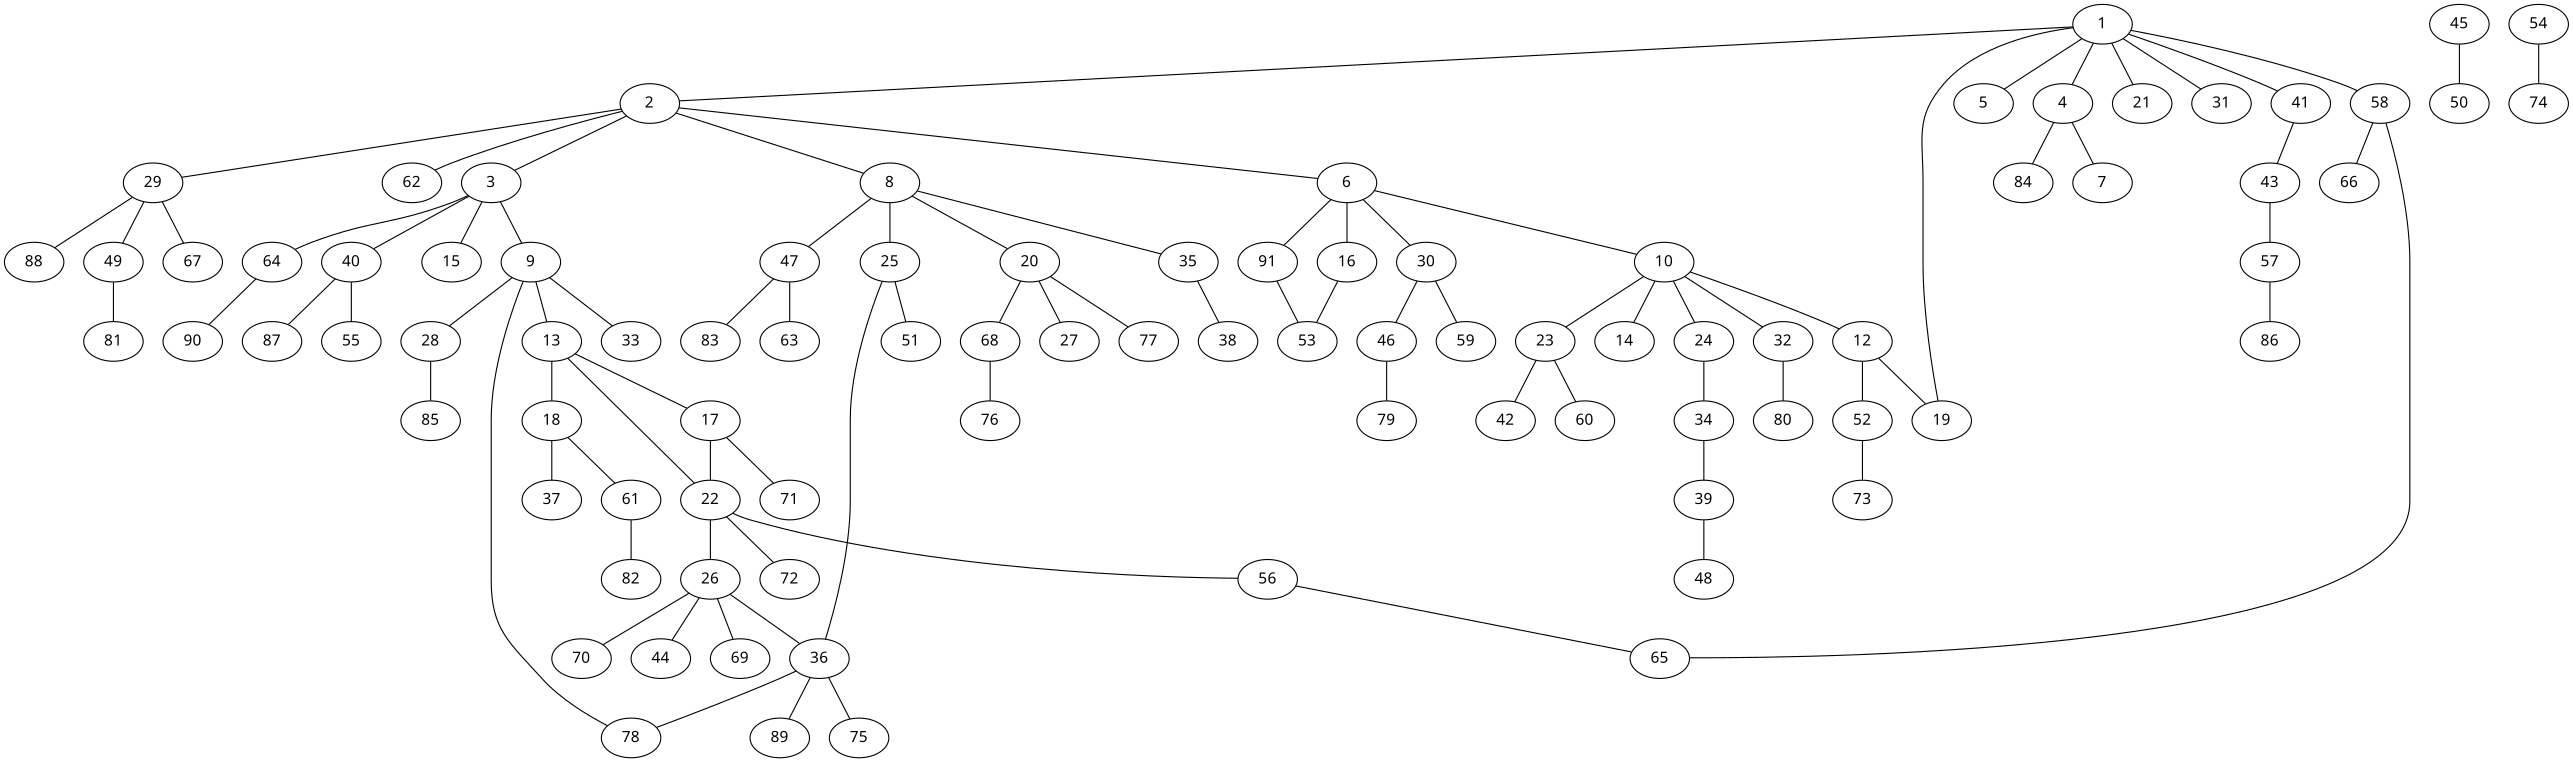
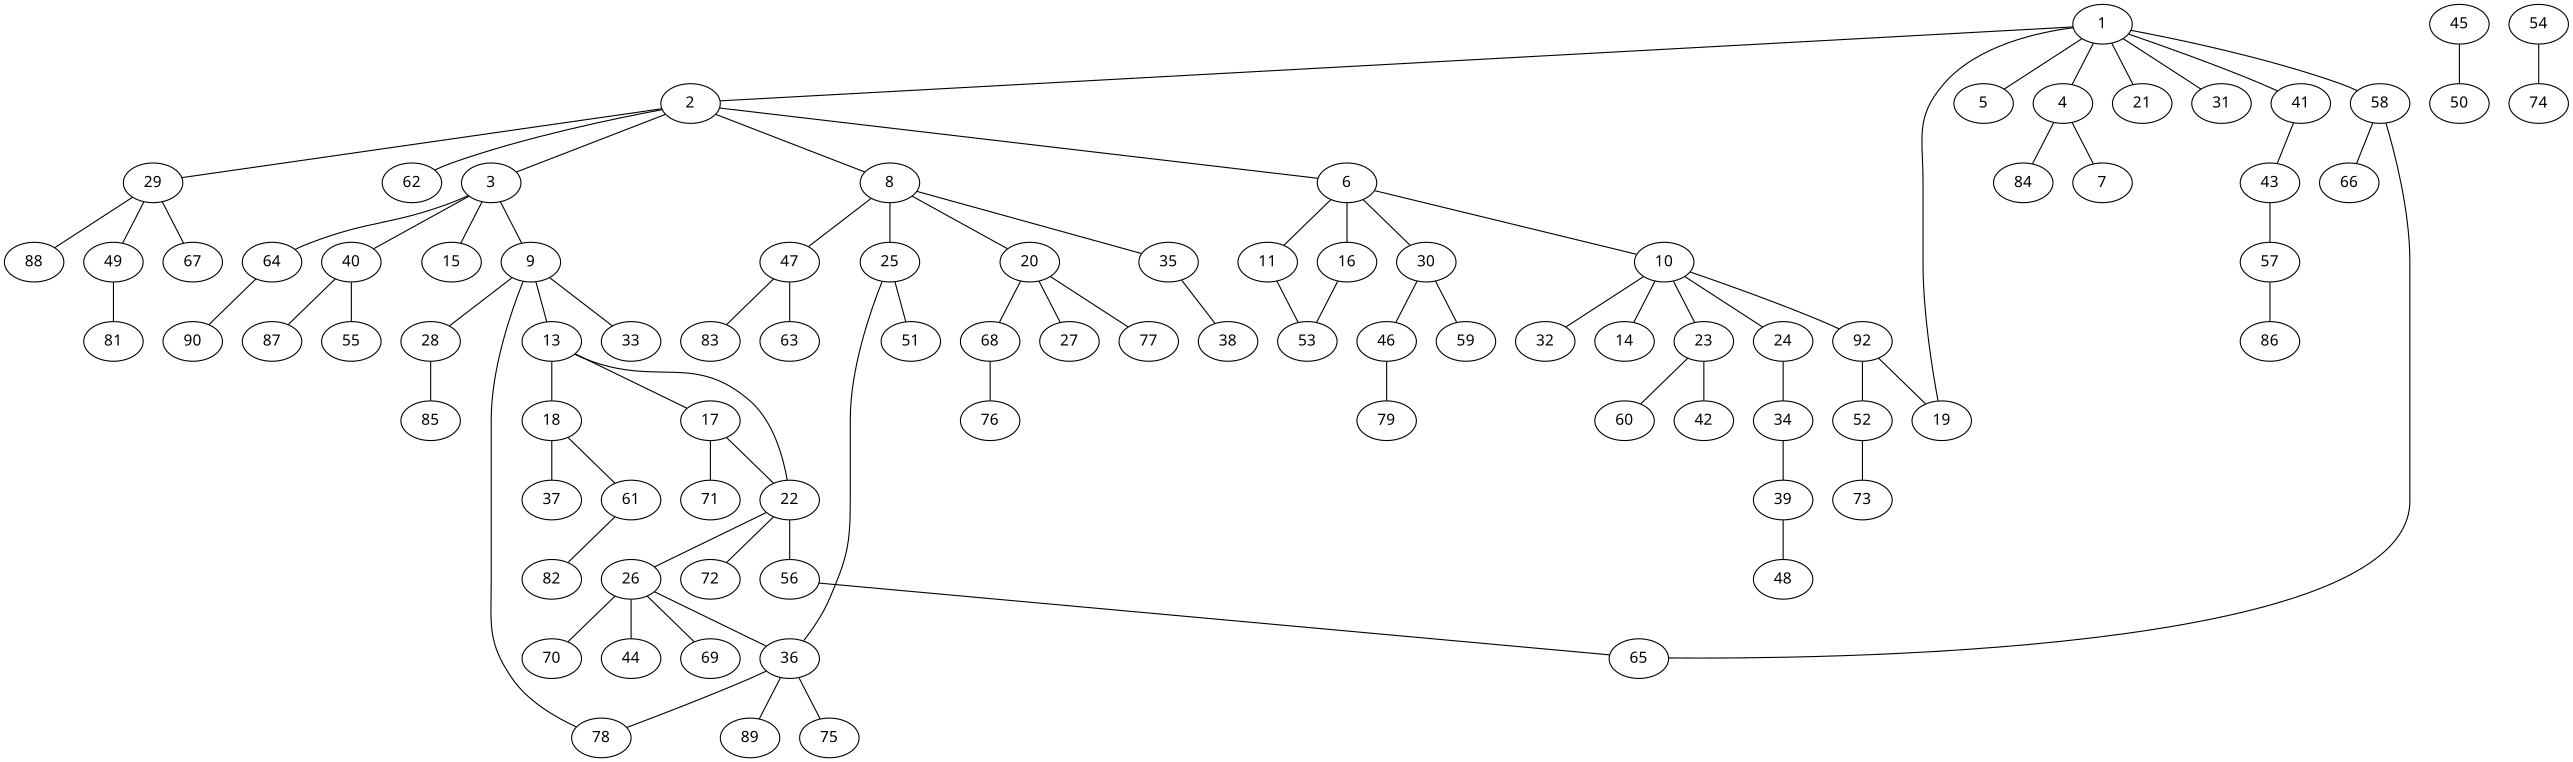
  graph {
    fontname="Noto Sans"
    node [fontname="Noto Sans"]
    edge [fontname="Noto Sans"]
    1
    2
    4
    5
    19
    21
    31
    41
    58
    3
    6
    8
    29
    62
    7
    84
    43
    65
    66
    9
    15
    64
    40
    10
-   11 [label=91]
+   11
    16
    30
    20
    25
    35
    47
    49
    67
    88
    57
    13
    28
    33
    78
    90
-   12
+   12 [label=92]
    14
    23
    24
    32
    53
    46
    59
    27
    68
    77
    36
    51
    38
    63
    83
    81
    17
    18
    22
    85
    55
    87
    52
    42
    60
    34
-   80
    79
    76
    75
    89
    71
    37
    61
    45
    50
    73
    39
    26
    56
    72
    82
    44
    69
    70
    48
    54
    74
    86
    1 -- 2
    1 -- 4
    1 -- 5
    1 -- 19
    1 -- 21
    1 -- 31
    1 -- 41
    1 -- 58
    2 -- 3
    2 -- 6
    2 -- 8
    2 -- 29
    2 -- 62
    4 -- 7
    4 -- 84
    41 -- 43
    58 -- 65
    58 -- 66
    3 -- 9
    3 -- 15
    3 -- 64
    3 -- 40
    6 -- 10
    6 -- 11
    6 -- 16
    6 -- 30
    8 -- 20
    8 -- 25
    8 -- 35
    8 -- 47
    29 -- 49
    29 -- 67
    29 -- 88
    43 -- 57
    9 -- 13
    9 -- 28
    9 -- 33
    9 -- 78
    64 -- 90
    40 -- 55
    40 -- 87
    10 -- 12
    10 -- 14
    10 -- 23
    10 -- 24
    10 -- 32
    11 -- 53
    16 -- 53
    30 -- 46
    30 -- 59
    20 -- 27
    20 -- 68
    20 -- 77
    25 -- 36
    25 -- 51
    35 -- 38
    47 -- 63
    47 -- 83
    49 -- 81
    57 -- 86
    13 -- 17
    13 -- 18
    13 -- 22
    28 -- 85
    12 -- 19
    12 -- 52
    23 -- 42
    23 -- 60
    24 -- 34
-   32 -- 80
    46 -- 79
    68 -- 76
    36 -- 78
    36 -- 75
    36 -- 89
    17 -- 22
    17 -- 71
    18 -- 37
    18 -- 61
    22 -- 26
    22 -- 56
    22 -- 72
    52 -- 73
    34 -- 39
    61 -- 82
    45 -- 50
    39 -- 48
    26 -- 36
    26 -- 44
    26 -- 69
    26 -- 70
    56 -- 65
    54 -- 74
  }
